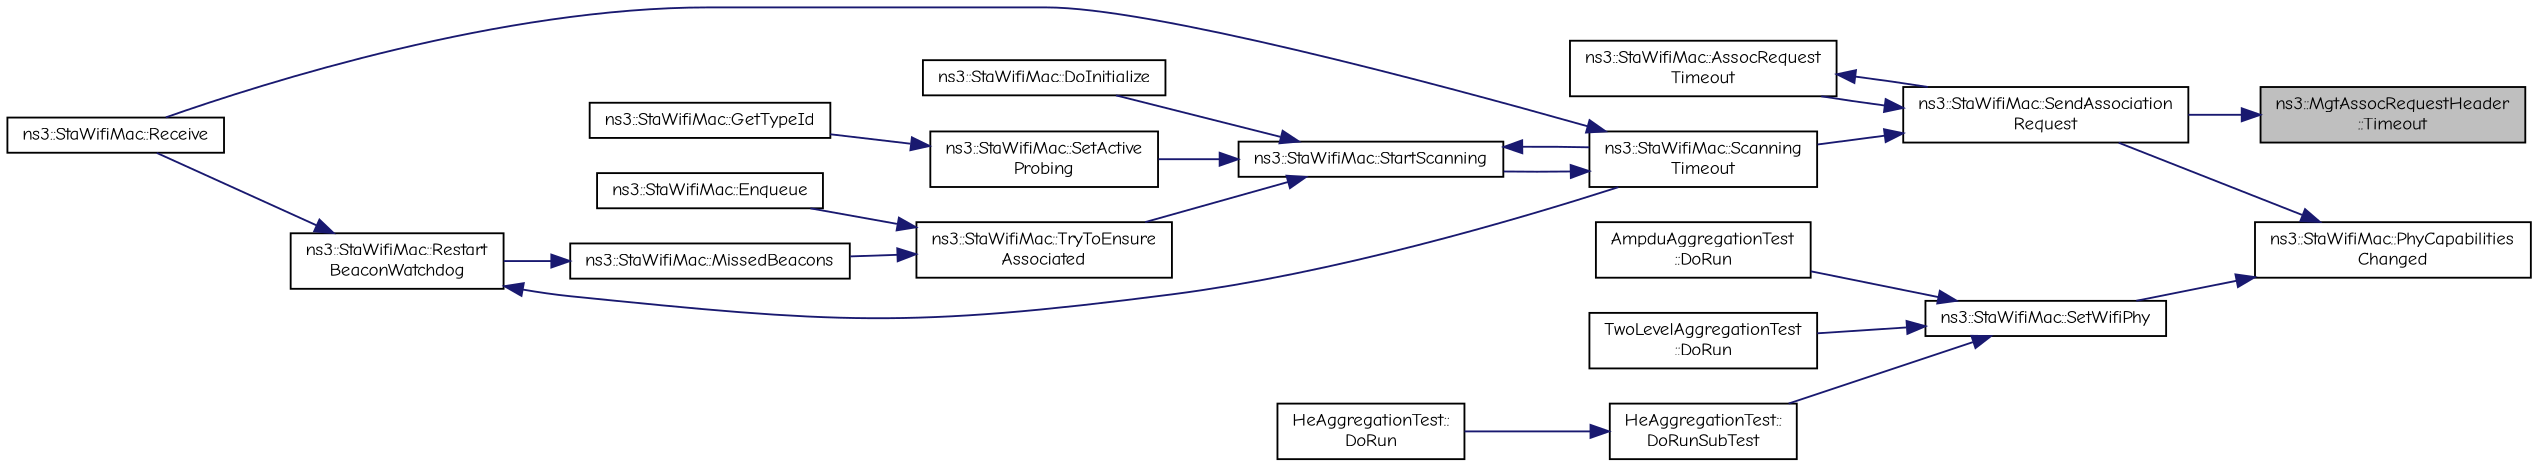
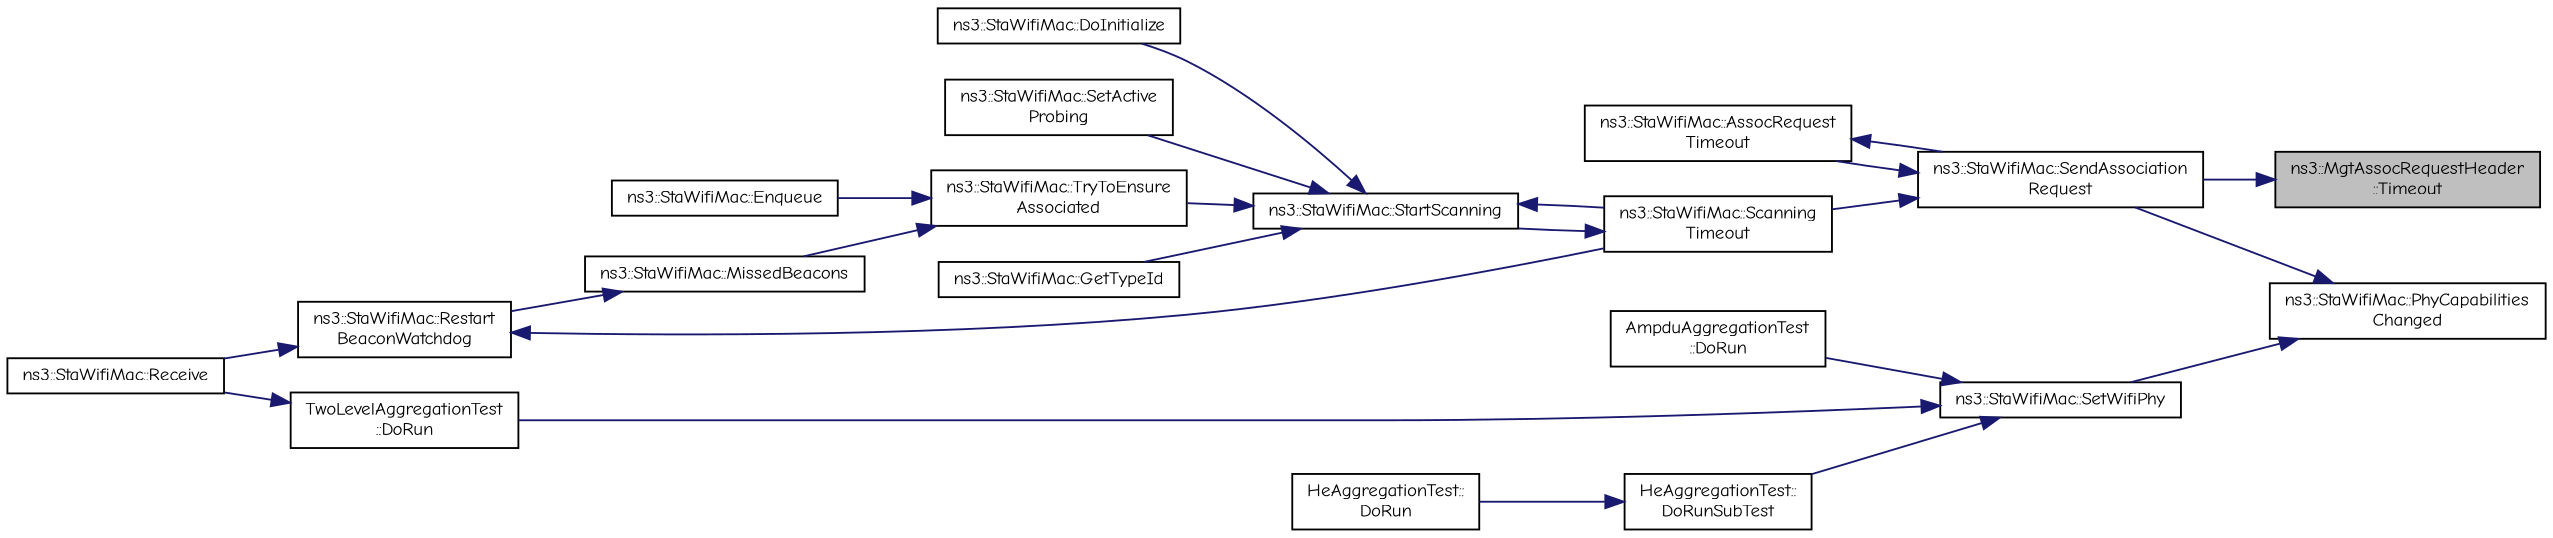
  digraph {
    fontname="Comic Neue"
    rankdir=RL
    node [color=black fillcolor=white fontname="Comic Neue" fontsize=10 shape=record style=filled]
    edge [color=midnightblue dir=back fontname="Comic Neue" fontsize=10 labelfontname=Helvetica labelfontsize=10 style=solid]
    n1 [fillcolor=grey75 fontcolor=black height=0.2 label="ns3::MgtAssocRequestHeader\l::Timeout" width=0.4]
    n2 [height=0.2 label="ns3::StaWifiMac::SendAssociation\lRequest" width=0.4]
    n3 [height=0.2 label="ns3::StaWifiMac::AssocRequest\lTimeout" width=0.4]
    n4 [height=0.2 label="ns3::StaWifiMac::Scanning\lTimeout" width=0.4]
    n5 [height=0.2 label="ns3::StaWifiMac::PhyCapabilities\lChanged" width=0.4]
    n6 [height=0.2 label="ns3::StaWifiMac::SetWifiPhy" width=0.4]
    n7 [height=0.2 label="ns3::StaWifiMac::Receive" width=0.4]
    n8 [height=0.2 label="ns3::StaWifiMac::StartScanning" width=0.4]
    n9 [height=0.2 label="AmpduAggregationTest\l::DoRun" width=0.4]
    n10 [height=0.2 label="TwoLevelAggregationTest\l::DoRun" width=0.4]
    n11 [height=0.2 label="HeAggregationTest::\lDoRunSubTest" width=0.4]
    n12 [height=0.2 label="HeAggregationTest::\lDoRun" width=0.4]
    n13 [height=0.2 label="ns3::StaWifiMac::DoInitialize" width=0.4]
    n14 [height=0.2 label="ns3::StaWifiMac::SetActive\lProbing" width=0.4]
    n15 [height=0.2 label="ns3::StaWifiMac::TryToEnsure\lAssociated" width=0.4]
    n16 [height=0.2 label="ns3::StaWifiMac::GetTypeId" width=0.4]
    n17 [height=0.2 label="ns3::StaWifiMac::Enqueue" width=0.4]
    n18 [height=0.2 label="ns3::StaWifiMac::MissedBeacons" width=0.4]
    n19 [height=0.2 label="ns3::StaWifiMac::Restart\lBeaconWatchdog" width=0.4]
    n1 -> n2
    n2 -> n3
    n2 -> n4
    n3 -> n2
-   n4 -> n7
+   n10 -> n7
    n4 -> n8
    n5 -> n2
    n5 -> n6
    n6 -> n9
    n6 -> n10
    n6 -> n11
    n8 -> n4
    n8 -> n13
    n8 -> n14
    n8 -> n15
    n11 -> n12
-   n14 -> n16
+   n8 -> n16
    n15 -> n17
    n15 -> n18
    n18 -> n19
    n19 -> n4
    n19 -> n7
  }
